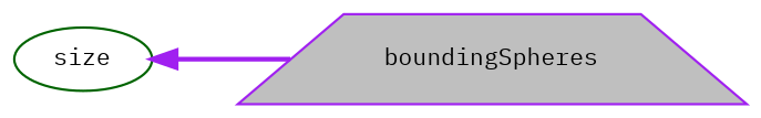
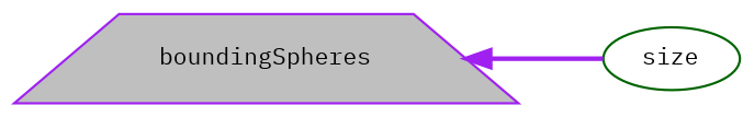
  digraph {
    rankdir=LR
    fontname="IBM Plex Mono"
    node [fontname="IBM Plex Mono" fontsize=10]
    n1 [color=purple fillcolor=grey75 fontcolor=black height=0.2 label=boundingSpheres shape=trapezium style=filled width=0.4]
    n2 [color=darkgreen height=0.2 label=size shape=ellipse width=0.4]
-   n2 -> n1 [color=purple dir=back fontname="IBM Plex Mono" fontsize=10 labelfontname=FreeSans labelfontsize=10 style=bold]
+   n1 -> n2 [color=purple dir=back fontname="IBM Plex Mono" fontsize=10 labelfontname=FreeSans labelfontsize=10 style=bold]
  }
